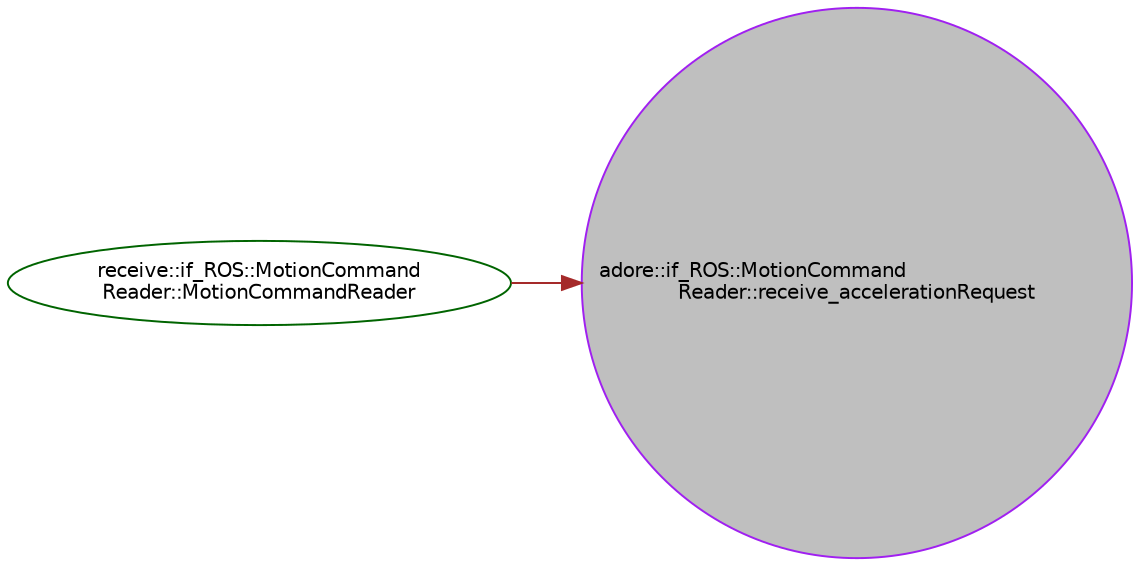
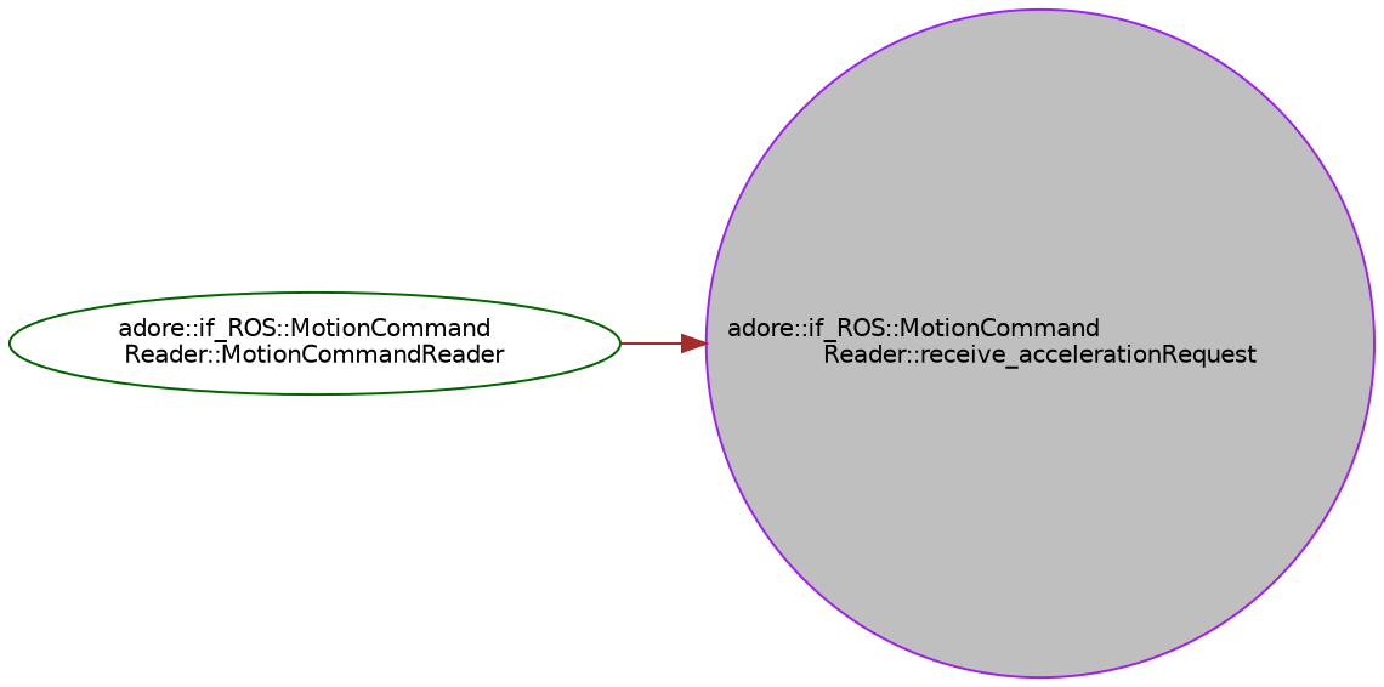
  digraph {
    rankdir=RL
    node [fontname=Helvetica fontsize=10 style=filled]
    n1 [color=purple fillcolor=grey75 fontcolor=black height=0.2 label="adore::if_ROS::MotionCommand\lReader::receive_accelerationRequest" shape=circle width=0.4]
-   n2 [color=darkgreen fillcolor=white height=0.2 label="receive::if_ROS::MotionCommand\lReader::MotionCommandReader" shape=ellipse width=0.4]
+   n2 [color=darkgreen fillcolor=white height=0.2 label="adore::if_ROS::MotionCommand\lReader::MotionCommandReader" shape=ellipse width=0.4]
    n1 -> n2 [color=brown dir=back fontname=Helvetica fontsize=10 labelfontname=Helvetica labelfontsize=10 style=solid]
  }
